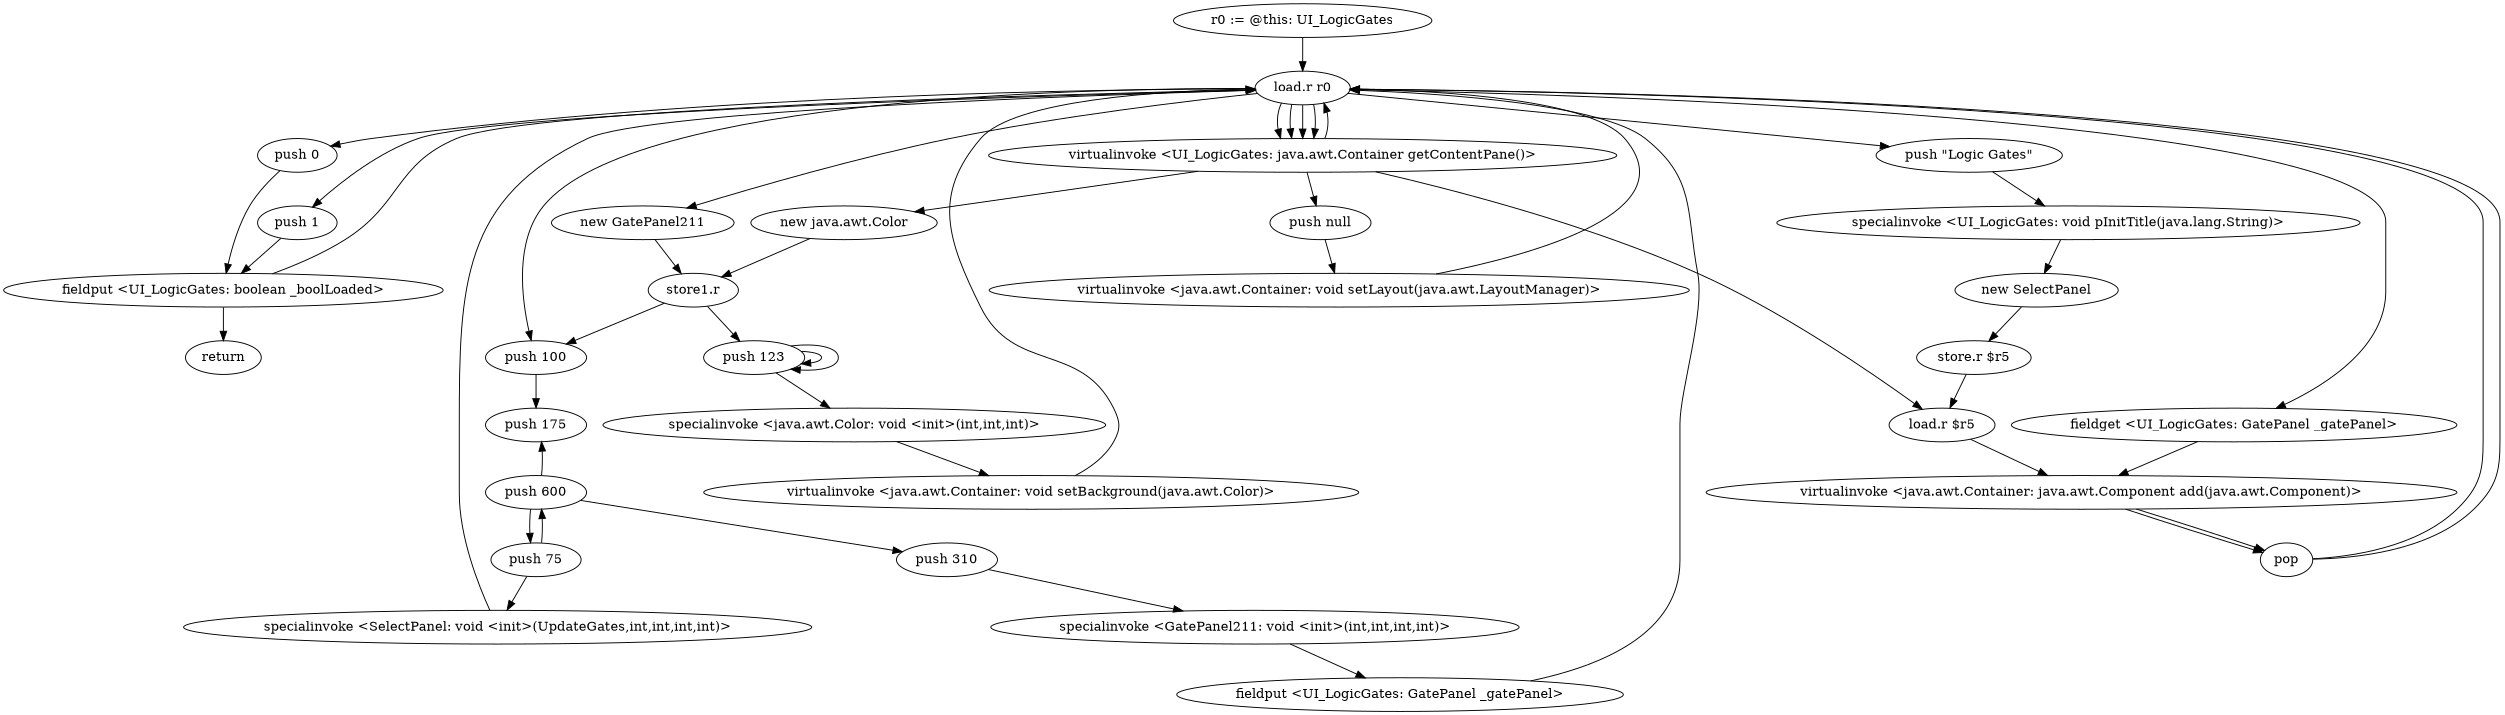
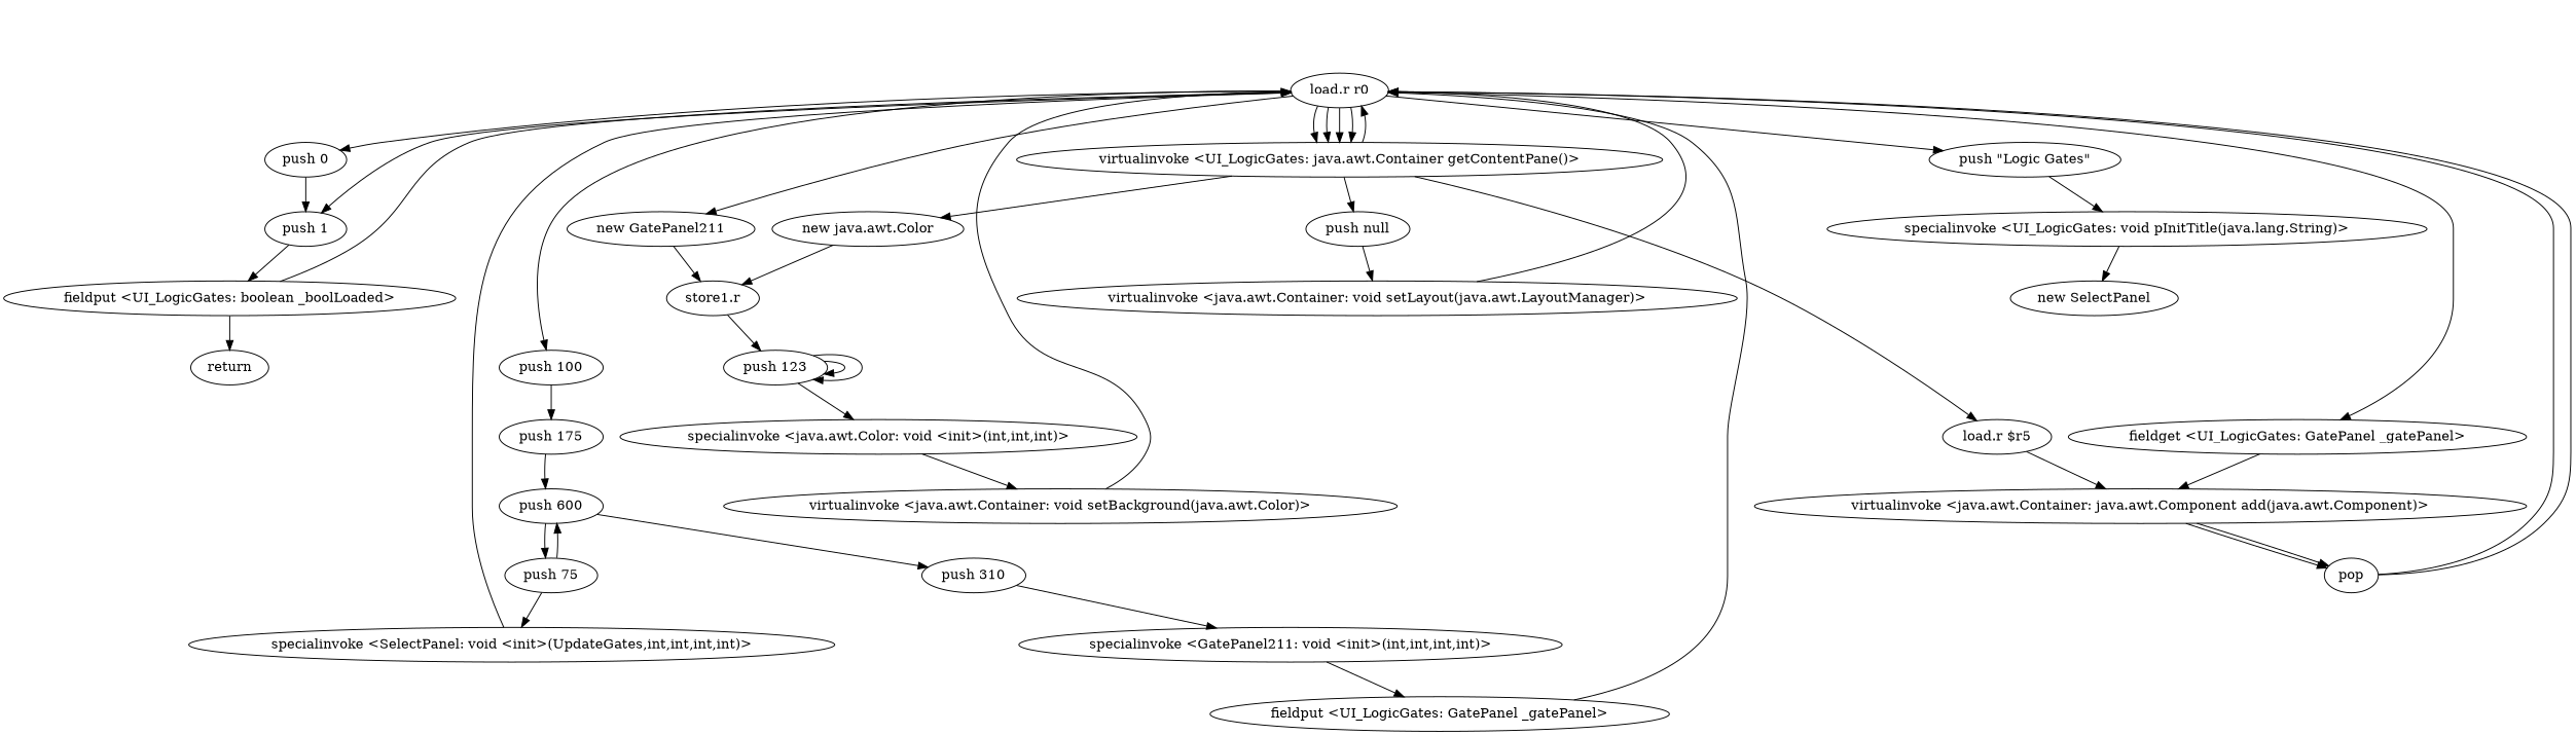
  digraph {
-   "r0 := @this: UI_LogicGates"
    "load.r r0"
    "push 0"
    "virtualinvoke <UI_LogicGates: java.awt.Container getContentPane()>"
    "push \"Logic Gates\""
    "push 100"
    "new GatePanel211"
    "fieldget <UI_LogicGates: GatePanel _gatePanel>"
    "push 1"
    "fieldput <UI_LogicGates: boolean _boolLoaded>"
    "push null"
    "new java.awt.Color"
    "load.r $r5"
    "specialinvoke <UI_LogicGates: void pInitTitle(java.lang.String)>"
    "push 175"
    n16 [label="store1.r"]
    "virtualinvoke <java.awt.Container: java.awt.Component add(java.awt.Component)>"
    return
    "virtualinvoke <java.awt.Container: void setLayout(java.awt.LayoutManager)>"
    "push 123"
    "specialinvoke <java.awt.Color: void <init>(int,int,int)>"
    "virtualinvoke <java.awt.Container: void setBackground(java.awt.Color)>"
    "new SelectPanel"
-   "store.r $r5"
    pop
    "push 75"
    "push 600"
    "specialinvoke <SelectPanel: void <init>(UpdateGates,int,int,int,int)>"
    "push 310"
    "specialinvoke <GatePanel211: void <init>(int,int,int,int)>"
    "fieldput <UI_LogicGates: GatePanel _gatePanel>"
-   "r0 := @this: UI_LogicGates" -> "load.r r0"
    "load.r r0" -> "push 0"
    "load.r r0" -> "virtualinvoke <UI_LogicGates: java.awt.Container getContentPane()>"
    "load.r r0" -> "virtualinvoke <UI_LogicGates: java.awt.Container getContentPane()>"
    "load.r r0" -> "virtualinvoke <UI_LogicGates: java.awt.Container getContentPane()>"
    "load.r r0" -> "virtualinvoke <UI_LogicGates: java.awt.Container getContentPane()>"
    "load.r r0" -> "push \"Logic Gates\""
    "load.r r0" -> "push 100"
    "load.r r0" -> "new GatePanel211"
    "load.r r0" -> "fieldget <UI_LogicGates: GatePanel _gatePanel>"
    "load.r r0" -> "push 1"
-   "push 0" -> "fieldput <UI_LogicGates: boolean _boolLoaded>"
+   "push 0" -> "push 1"
    "virtualinvoke <UI_LogicGates: java.awt.Container getContentPane()>" -> "load.r r0"
    "virtualinvoke <UI_LogicGates: java.awt.Container getContentPane()>" -> "push null"
    "virtualinvoke <UI_LogicGates: java.awt.Container getContentPane()>" -> "new java.awt.Color"
    "virtualinvoke <UI_LogicGates: java.awt.Container getContentPane()>" -> "load.r $r5"
    "push \"Logic Gates\"" -> "specialinvoke <UI_LogicGates: void pInitTitle(java.lang.String)>"
    "push 100" -> "push 175"
    "new GatePanel211" -> n16
    "fieldget <UI_LogicGates: GatePanel _gatePanel>" -> "virtualinvoke <java.awt.Container: java.awt.Component add(java.awt.Component)>"
    "push 1" -> "fieldput <UI_LogicGates: boolean _boolLoaded>"
    "fieldput <UI_LogicGates: boolean _boolLoaded>" -> "load.r r0"
    "fieldput <UI_LogicGates: boolean _boolLoaded>" -> return
    "push null" -> "virtualinvoke <java.awt.Container: void setLayout(java.awt.LayoutManager)>"
    "new java.awt.Color" -> n16
    "load.r $r5" -> "virtualinvoke <java.awt.Container: java.awt.Component add(java.awt.Component)>"
    "specialinvoke <UI_LogicGates: void pInitTitle(java.lang.String)>" -> "new SelectPanel"
-   "push 600" -> "push 175"
-   n16 -> "push 100"
+   "push 175" -> "push 600"
    n16 -> "push 123"
    "virtualinvoke <java.awt.Container: java.awt.Component add(java.awt.Component)>" -> pop
    "virtualinvoke <java.awt.Container: java.awt.Component add(java.awt.Component)>" -> pop
    "virtualinvoke <java.awt.Container: void setLayout(java.awt.LayoutManager)>" -> "load.r r0"
    "push 123" -> "push 123"
    "push 123" -> "push 123"
    "push 123" -> "specialinvoke <java.awt.Color: void <init>(int,int,int)>"
    "specialinvoke <java.awt.Color: void <init>(int,int,int)>" -> "virtualinvoke <java.awt.Container: void setBackground(java.awt.Color)>"
    "virtualinvoke <java.awt.Container: void setBackground(java.awt.Color)>" -> "load.r r0"
-   "new SelectPanel" -> "store.r $r5"
-   "store.r $r5" -> "load.r $r5"
    pop -> "load.r r0"
    pop -> "load.r r0"
    "push 75" -> "push 600"
    "push 75" -> "specialinvoke <SelectPanel: void <init>(UpdateGates,int,int,int,int)>"
    "push 600" -> "push 75"
    "push 600" -> "push 310"
    "specialinvoke <SelectPanel: void <init>(UpdateGates,int,int,int,int)>" -> "load.r r0"
    "push 310" -> "specialinvoke <GatePanel211: void <init>(int,int,int,int)>"
    "specialinvoke <GatePanel211: void <init>(int,int,int,int)>" -> "fieldput <UI_LogicGates: GatePanel _gatePanel>"
    "fieldput <UI_LogicGates: GatePanel _gatePanel>" -> "load.r r0"
  }
